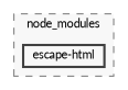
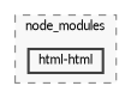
  digraph {
    compound=true
    fontname=Lato
-   n1 [color=grey25 fillcolor="#f8f8f8" fontname=Lato fontsize=10 height=0.2 label="escape-html" shape=box style="filled,bold" width=0.4]
+   n1 [color=grey25 fillcolor="#f8f8f8" fontname=Lato fontsize=10 height=0.2 label="html-html" shape=box style="filled,bold" width=0.4]
    subgraph cluster_1 {
      bgcolor="#f8f8f8"
      fontsize=10
      label=node_modules
      pencolor=grey50
      style="filled,dashed"
      n1
    }
  }
